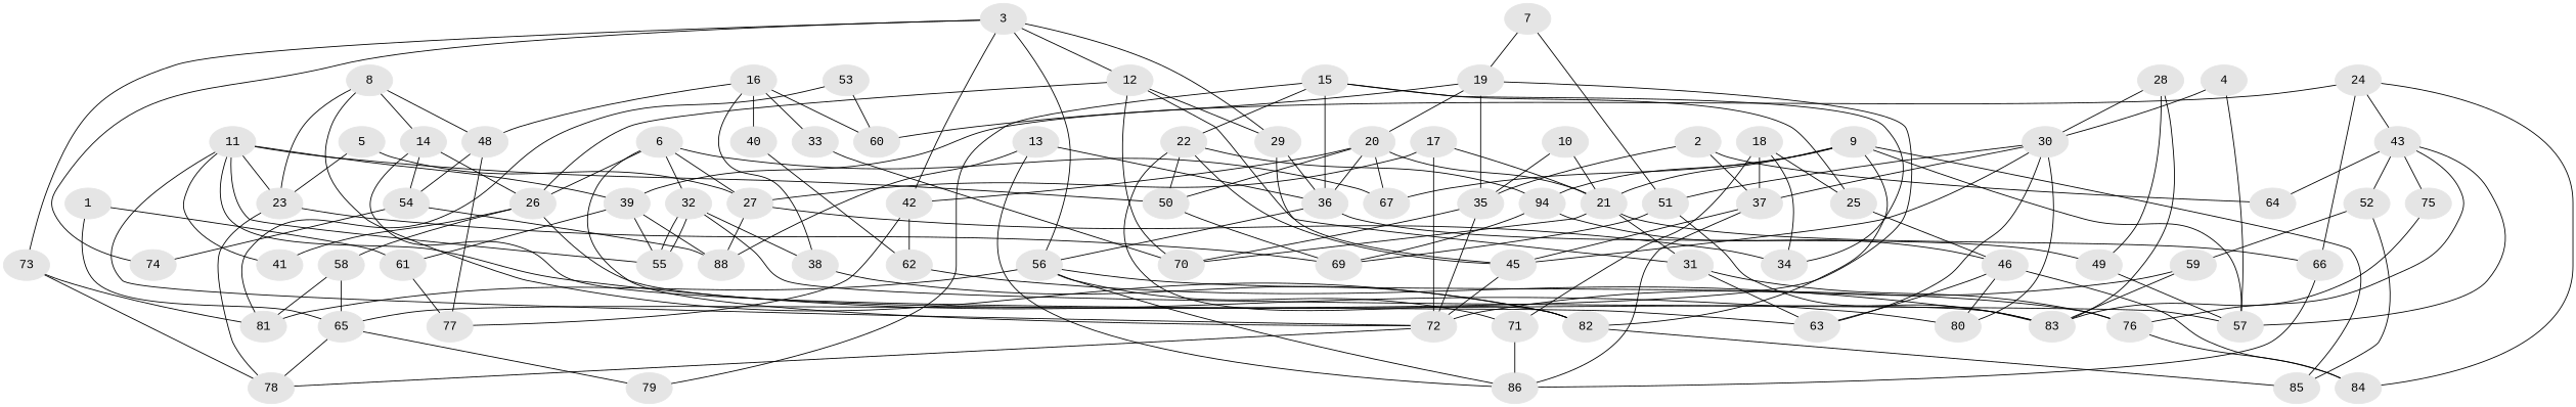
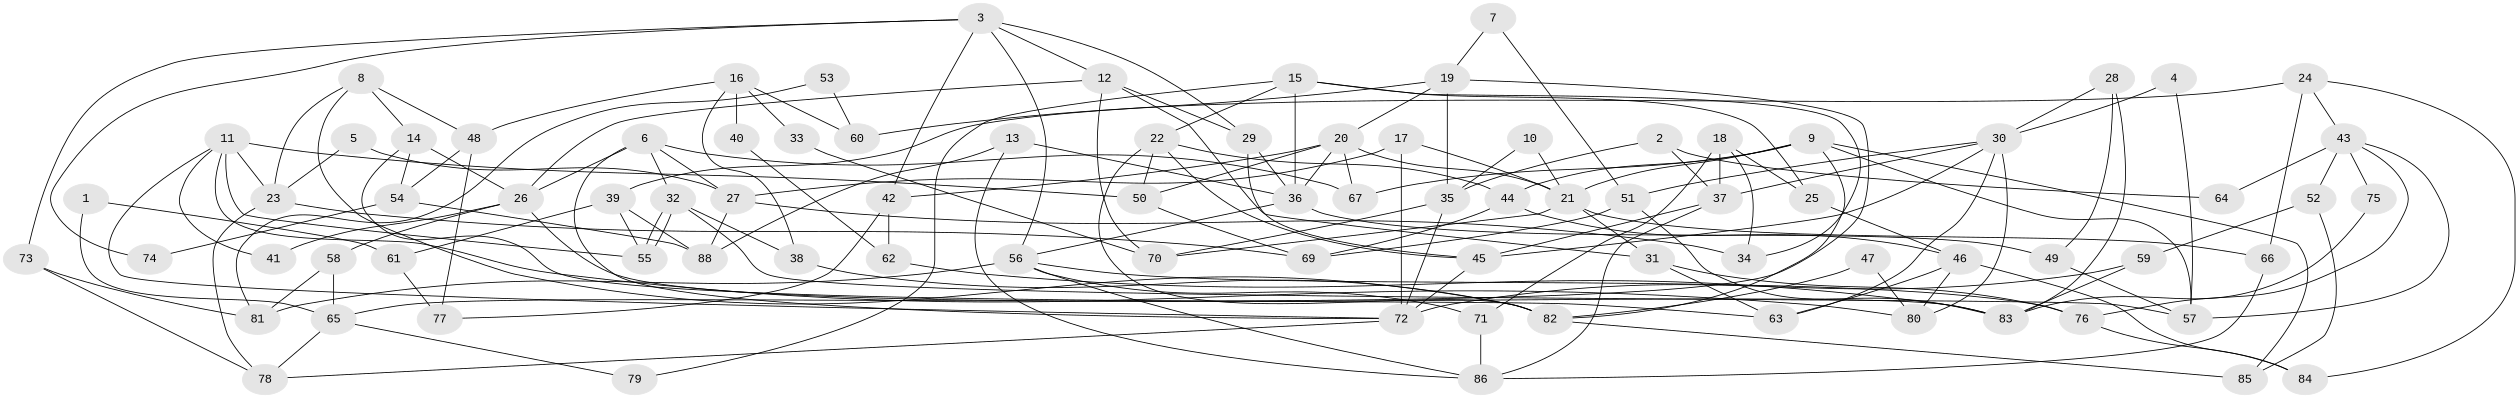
  graph {
    fontname="Liberation Mono"
    node [color=gray90 fontname="Liberation Mono" style=filled]
    edge [fontname="Liberation Mono"]
    1
    61
    65
    77
    79
    78
    2
    35
    37
    64
    72
    70
    86
    45
    3
    12
    29
    42
    56
    73
    74
    26
    31
    36
    62
    71
    76
    81
    4
    30
    57
    51
    80
    63
    5
    23
    27
    69
    n39 [label=88]
    34
    6
    67
    32
    19
    60
    20
    41
    58
    83
    55
    38
    7
    8
    14
    48
    82
    54
    85
    9
    21
-   44 [label=94]
+   44
    66
    46
    10
    11
    39
    50
    13
    49
    15
    22
    25
    16
    33
    40
    17
    18
    24
    43
    84
    52
    75
    28
    59
+   47
    53
    1 -- 61
    1 -- 65
    61 -- 77
    65 -- 79
    65 -- 78
    2 -- 35
    2 -- 37
    2 -- 64
    35 -- 72
    35 -- 70
    37 -- 86
    37 -- 45
    72 -- 78
    45 -- 72
    3 -- 12
    3 -- 29
    3 -- 42
    3 -- 56
    3 -- 73
    3 -- 74
    12 -- 70
    12 -- 29
    12 -- 26
    12 -- 31
    29 -- 45
    29 -- 36
    42 -- 77
    42 -- 62
    56 -- 86
    56 -- 71
    56 -- 76
    56 -- 81
    73 -- 78
    73 -- 81
    26 -- 41
    26 -- 58
    26 -- 83
    31 -- 76
    31 -- 63
    36 -- 56
    36 -- 49
    62 -- 83
    71 -- 86
    76 -- 84
    4 -- 30
    4 -- 57
    30 -- 37
    30 -- 45
    30 -- 51
    30 -- 80
    30 -- 63
    51 -- 69
    51 -- 83
    5 -- 23
    5 -- 27
    23 -- 78
    23 -- 69
    27 -- n39
    27 -- 34
    6 -- 72
    6 -- 26
    6 -- 27
    6 -- 67
    6 -- 32
    32 -- 57
    32 -- 55
    32 -- 55
    32 -- 38
    19 -- 65
    19 -- 35
    19 -- 60
    19 -- 20
    20 -- 42
    20 -- 36
    20 -- 67
    20 -- 21
    20 -- 50
    58 -- 65
    58 -- 81
    38 -- 82
    7 -- 51
    7 -- 19
    8 -- 23
    8 -- 14
    8 -- 48
    8 -- 82
    14 -- 26
    14 -- 63
    14 -- 54
    48 -- 77
    48 -- 54
    82 -- 85
    54 -- 74
    54 -- n39
    9 -- 57
    9 -- 67
    9 -- 82
    9 -- 85
    9 -- 21
    9 -- 44
    21 -- 70
    21 -- 31
    21 -- 66
    44 -- 69
    44 -- 46
    66 -- 86
    46 -- 80
    46 -- 63
    46 -- 84
    10 -- 35
    10 -- 21
    11 -- 72
    11 -- 80
    11 -- 23
    11 -- 41
    11 -- 55
-   11 -- 39
    11 -- 50
    39 -- 61
    39 -- n39
    39 -- 55
    50 -- 69
    13 -- 86
    13 -- 36
    13 -- n39
    49 -- 57
    15 -- 79
    15 -- 36
    15 -- 34
    15 -- 22
    15 -- 25
    22 -- 45
    22 -- 82
    22 -- 44
    22 -- 50
    25 -- 46
    16 -- 60
    16 -- 38
    16 -- 48
    16 -- 33
    16 -- 40
    33 -- 70
    40 -- 62
    17 -- 72
    17 -- 27
    17 -- 21
    18 -- 37
    18 -- 71
    18 -- 34
    18 -- 25
    24 -- 66
    24 -- 39
    24 -- 43
    24 -- 84
    43 -- 64
    43 -- 76
    43 -- 57
    43 -- 52
    43 -- 75
    52 -- 85
    52 -- 59
    75 -- 83
    28 -- 30
    28 -- 83
    28 -- 49
    59 -- 72
    59 -- 83
+   47 -- 80
+   47 -- 82
    53 -- 81
    53 -- 60
  }
